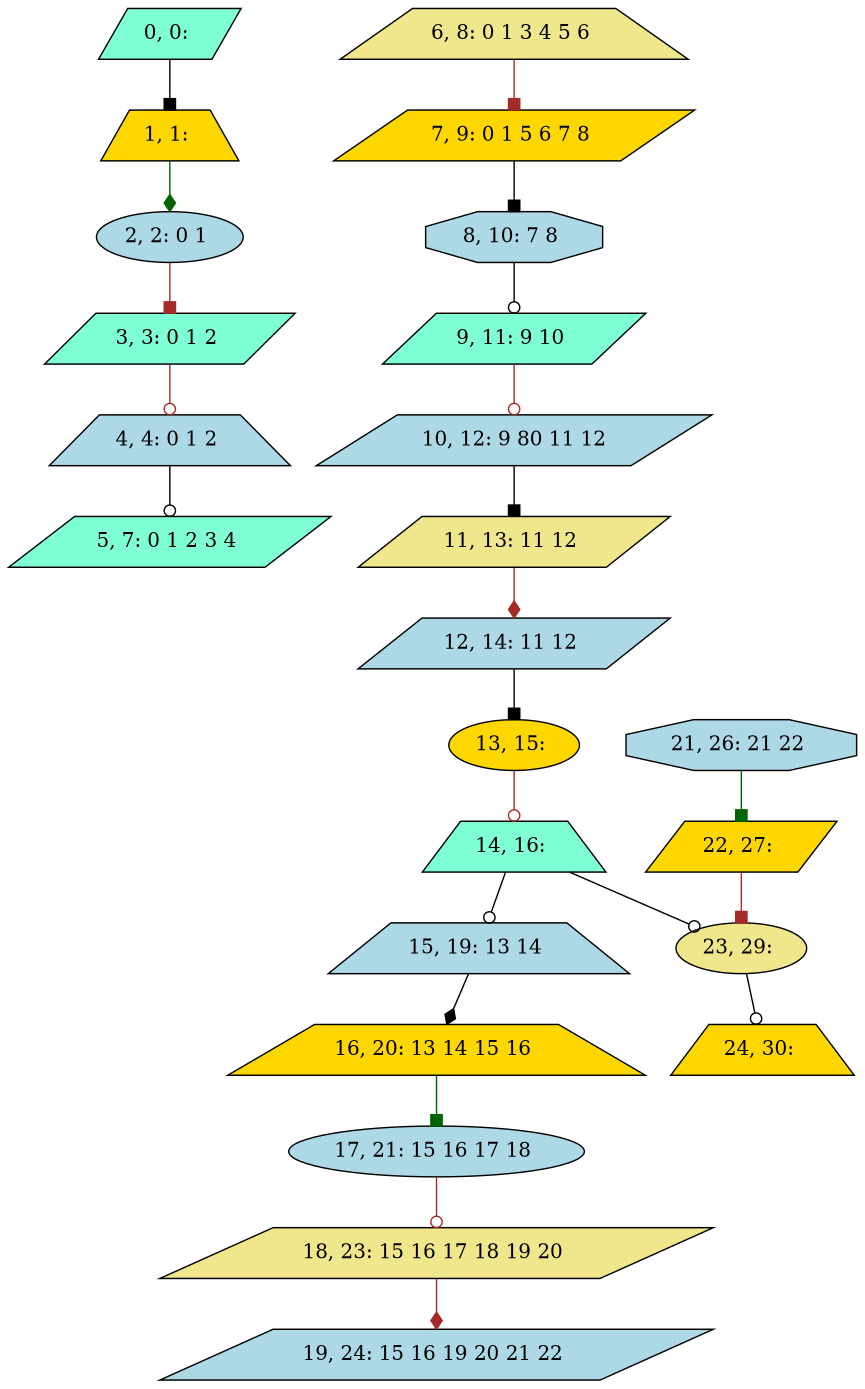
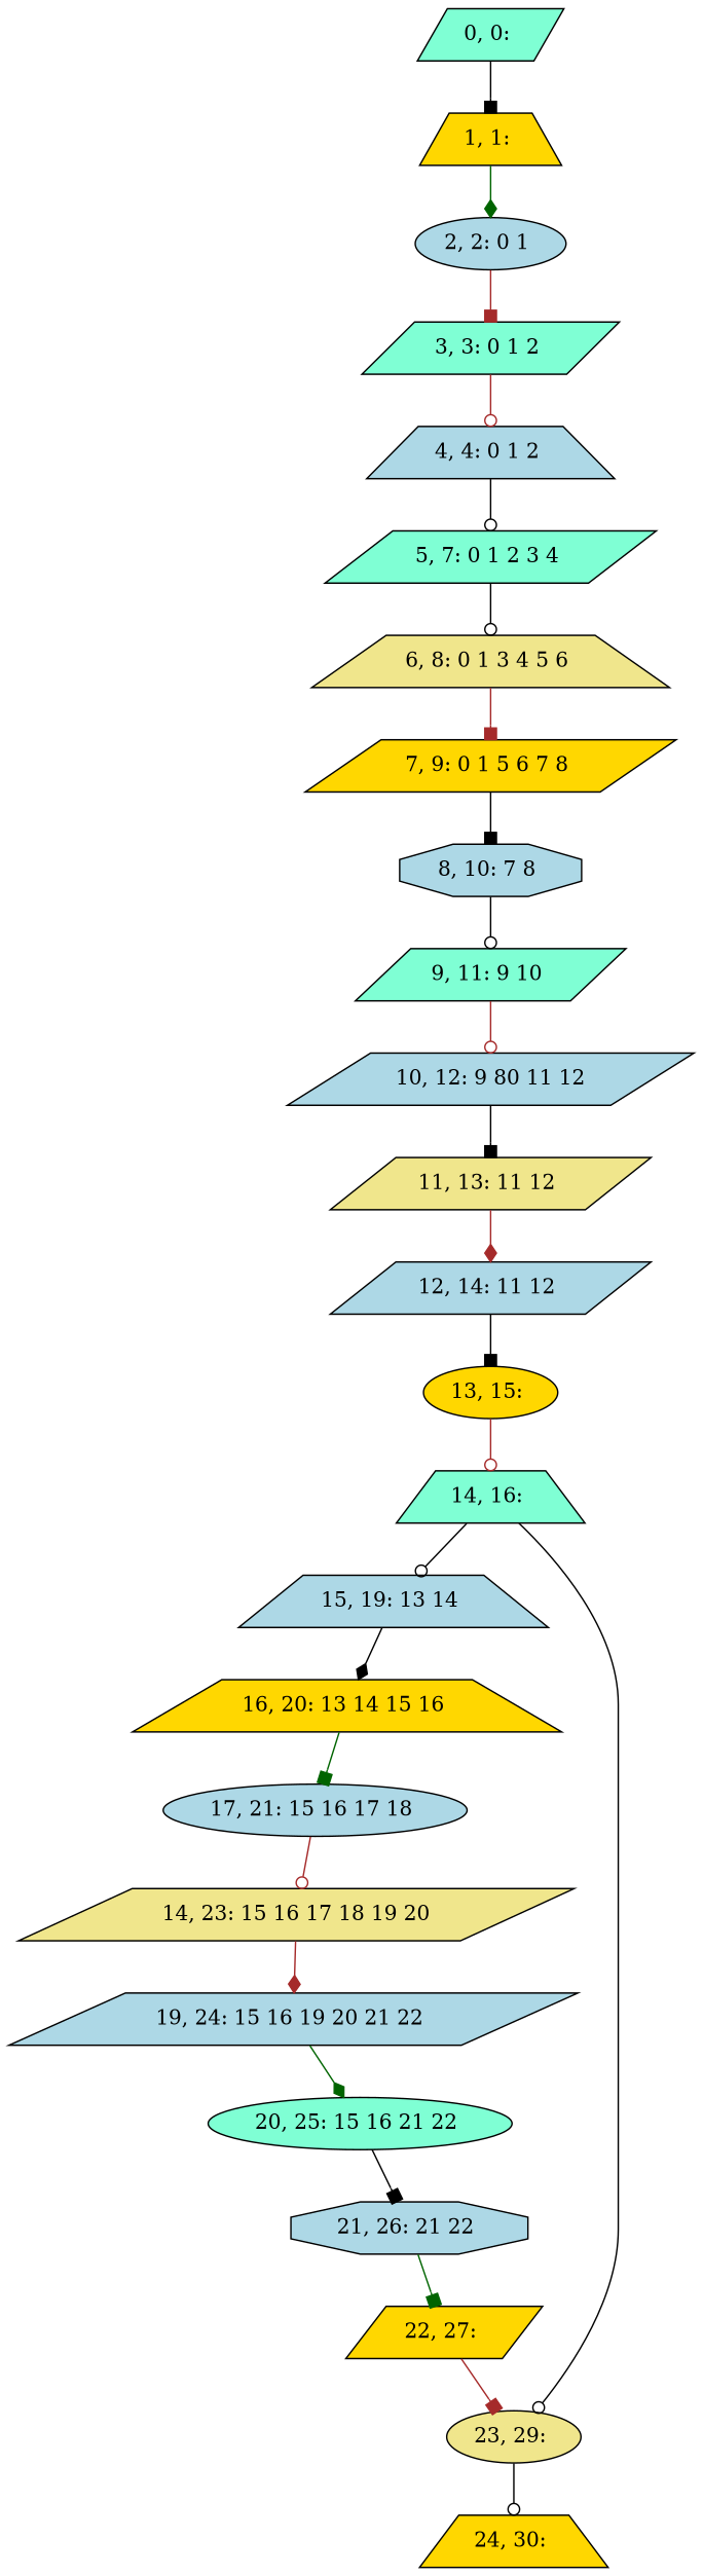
  digraph {
    node [fillcolor=lightblue shape=parallelogram style=filled]
    edge [arrowhead=box color=black]
    n1 [fillcolor=aquamarine label="0, 0: "]
    n2 [fillcolor=gold label="1, 1: " shape=trapezium]
    n3 [label="2, 2: 0 1 " shape=ellipse]
    n4 [fillcolor=aquamarine label="3, 3: 0 1 2 "]
    n5 [label="4, 4: 0 1 2 " shape=trapezium]
    n6 [fillcolor=aquamarine label="5, 7: 0 1 2 3 4 "]
    n7 [fillcolor=khaki label="6, 8: 0 1 3 4 5 6 " shape=trapezium]
    n8 [fillcolor=gold label="7, 9: 0 1 5 6 7 8 "]
    n9 [label="8, 10: 7 8 " shape=octagon]
    n10 [fillcolor=aquamarine label="9, 11: 9 10 "]
    n11 [label="10, 12: 9 80 11 12"]
    n12 [fillcolor=khaki label="11, 13: 11 12 "]
    n13 [label="12, 14: 11 12 "]
    n14 [fillcolor=gold label="13, 15: " shape=ellipse]
    n15 [fillcolor=aquamarine label="14, 16: " shape=trapezium]
    n16 [label="15, 19: 13 14 " shape=trapezium]
    n17 [fillcolor=khaki label="23, 29: " shape=ellipse]
    n18 [fillcolor=gold label="16, 20: 13 14 15 16 " shape=trapezium]
    n19 [fillcolor=gold label="24, 30: " shape=trapezium]
    n20 [label="17, 21: 15 16 17 18 " shape=ellipse]
-   n21 [fillcolor=khaki label="18, 23: 15 16 17 18 19 20 "]
+   n21 [fillcolor=khaki label="14, 23: 15 16 17 18 19 20"]
    n22 [label="19, 24: 15 16 19 20 21 22 "]
+   n23 [fillcolor=aquamarine label="20, 25: 15 16 21 22 " shape=ellipse]
    n24 [label="21, 26: 21 22 " shape=octagon]
    n25 [fillcolor=gold label="22, 27: "]
    n1 -> n2
    n2 -> n3 [arrowhead=diamond color=darkgreen]
    n3 -> n4 [color=brown]
    n4 -> n5 [arrowhead=odot color=brown]
    n5 -> n6 [arrowhead=odot]
+   n6 -> n7 [arrowhead=odot]
    n7 -> n8 [color=brown]
    n8 -> n9
    n9 -> n10 [arrowhead=odot]
    n10 -> n11 [arrowhead=odot color=brown]
    n11 -> n12
    n12 -> n13 [arrowhead=diamond color=brown]
    n13 -> n14
    n14 -> n15 [arrowhead=odot color=brown]
    n15 -> n16 [arrowhead=odot]
    n15 -> n17 [arrowhead=odot]
    n16 -> n18 [arrowhead=diamond]
    n17 -> n19 [arrowhead=odot]
    n18 -> n20 [color=darkgreen]
    n20 -> n21 [arrowhead=odot color=brown]
    n21 -> n22 [arrowhead=diamond color=brown]
+   n22 -> n23 [arrowhead=diamond color=darkgreen]
+   n23 -> n24
    n24 -> n25 [color=darkgreen]
    n25 -> n17 [color=brown]
  }
